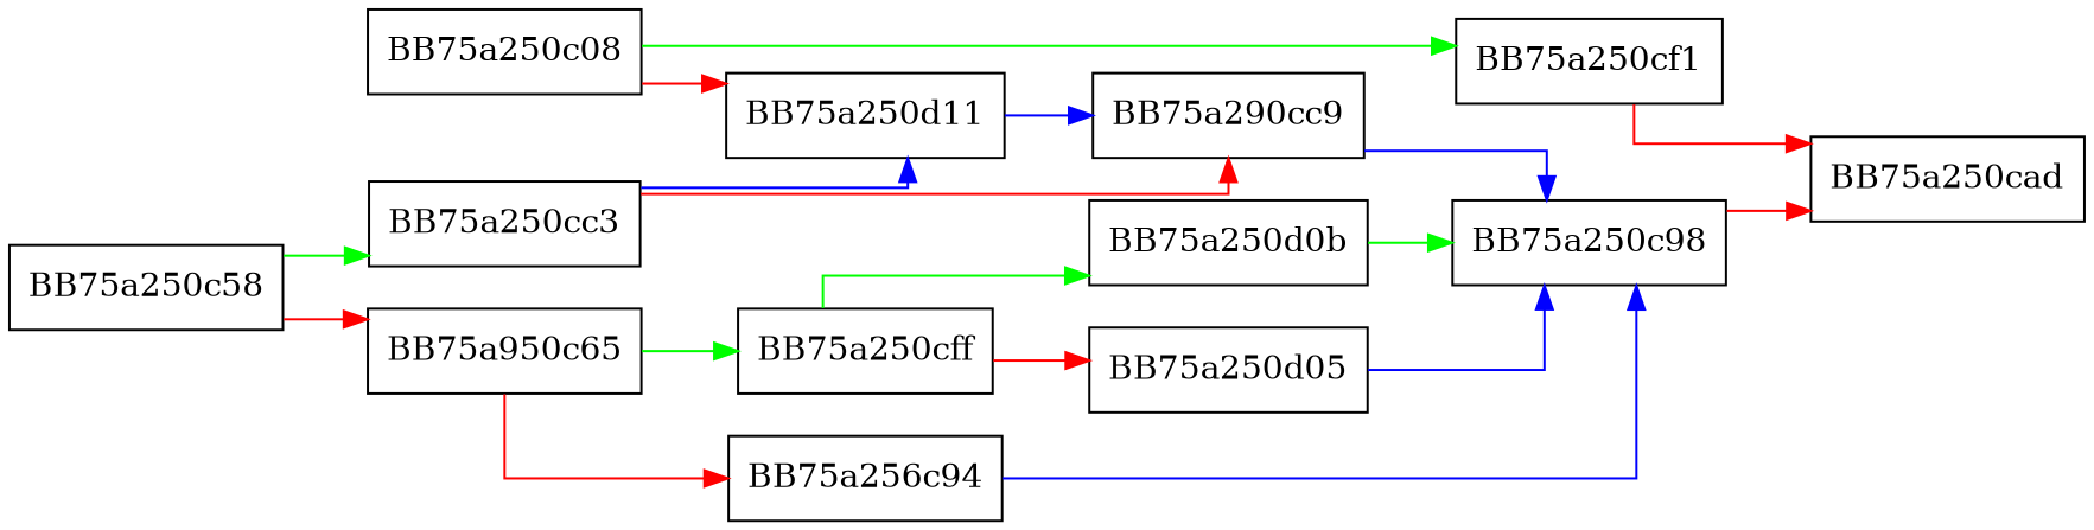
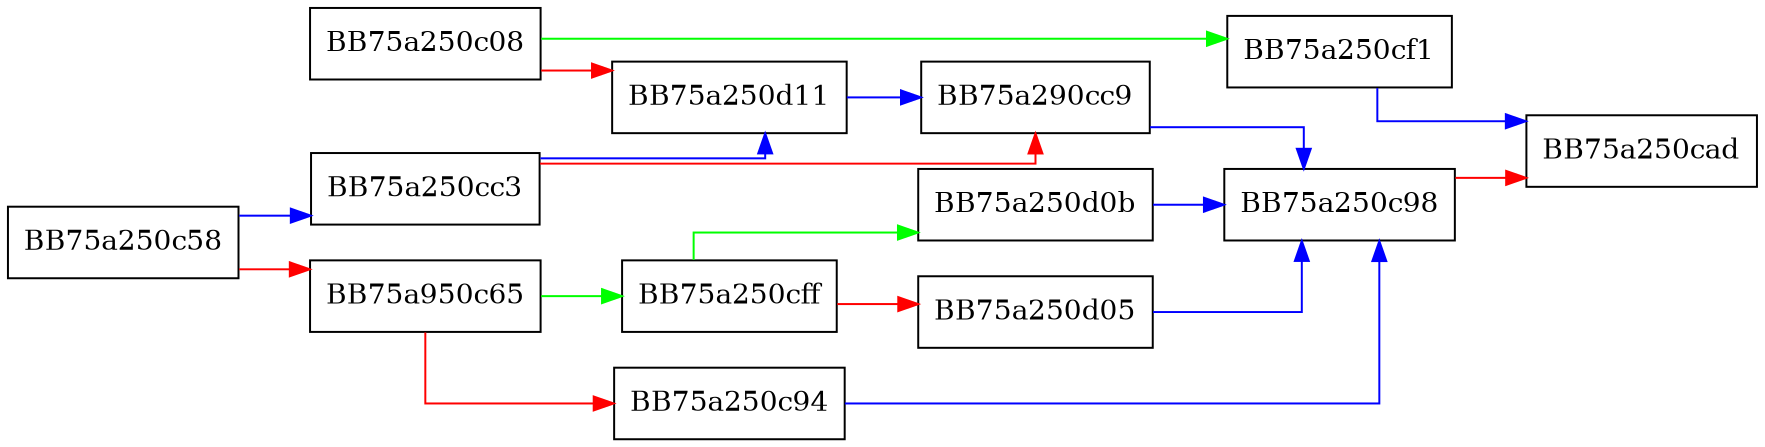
  digraph {
    rankdir=LR
    splines=ortho
    node [shape=box]
    edge [color=blue]
    BB75a250c08
    BB75a250cf1
    BB75a250d11
    BB75a250cad
    BB75a250c58
    BB75a250cc3
    n7 [label=BB75a950c65]
    n8 [label=BB75a290cc9]
    BB75a250cff
-   BB75a250c94 [label=BB75a256c94]
+   BB75a250c94
    BB75a250c98
    BB75a250d0b
    BB75a250d05
    BB75a250c08 -> BB75a250cf1 [color=green]
    BB75a250c08 -> BB75a250d11 [color=red]
-   BB75a250cf1 -> BB75a250cad [color=red]
+   BB75a250cf1 -> BB75a250cad
    BB75a250d11 -> n8
-   BB75a250c58 -> BB75a250cc3 [color=green]
+   BB75a250c58 -> BB75a250cc3
    BB75a250c58 -> n7 [color=red]
    BB75a250cc3 -> BB75a250d11
    BB75a250cc3 -> n8 [color=red]
    n7 -> BB75a250cff [color=green]
    n7 -> BB75a250c94 [color=red]
    n8 -> BB75a250c98
    BB75a250cff -> BB75a250d0b [color=green]
    BB75a250cff -> BB75a250d05 [color=red]
    BB75a250c94 -> BB75a250c98
    BB75a250c98 -> BB75a250cad [color=red]
-   BB75a250d0b -> BB75a250c98 [color=green]
+   BB75a250d0b -> BB75a250c98
    BB75a250d05 -> BB75a250c98
  }
